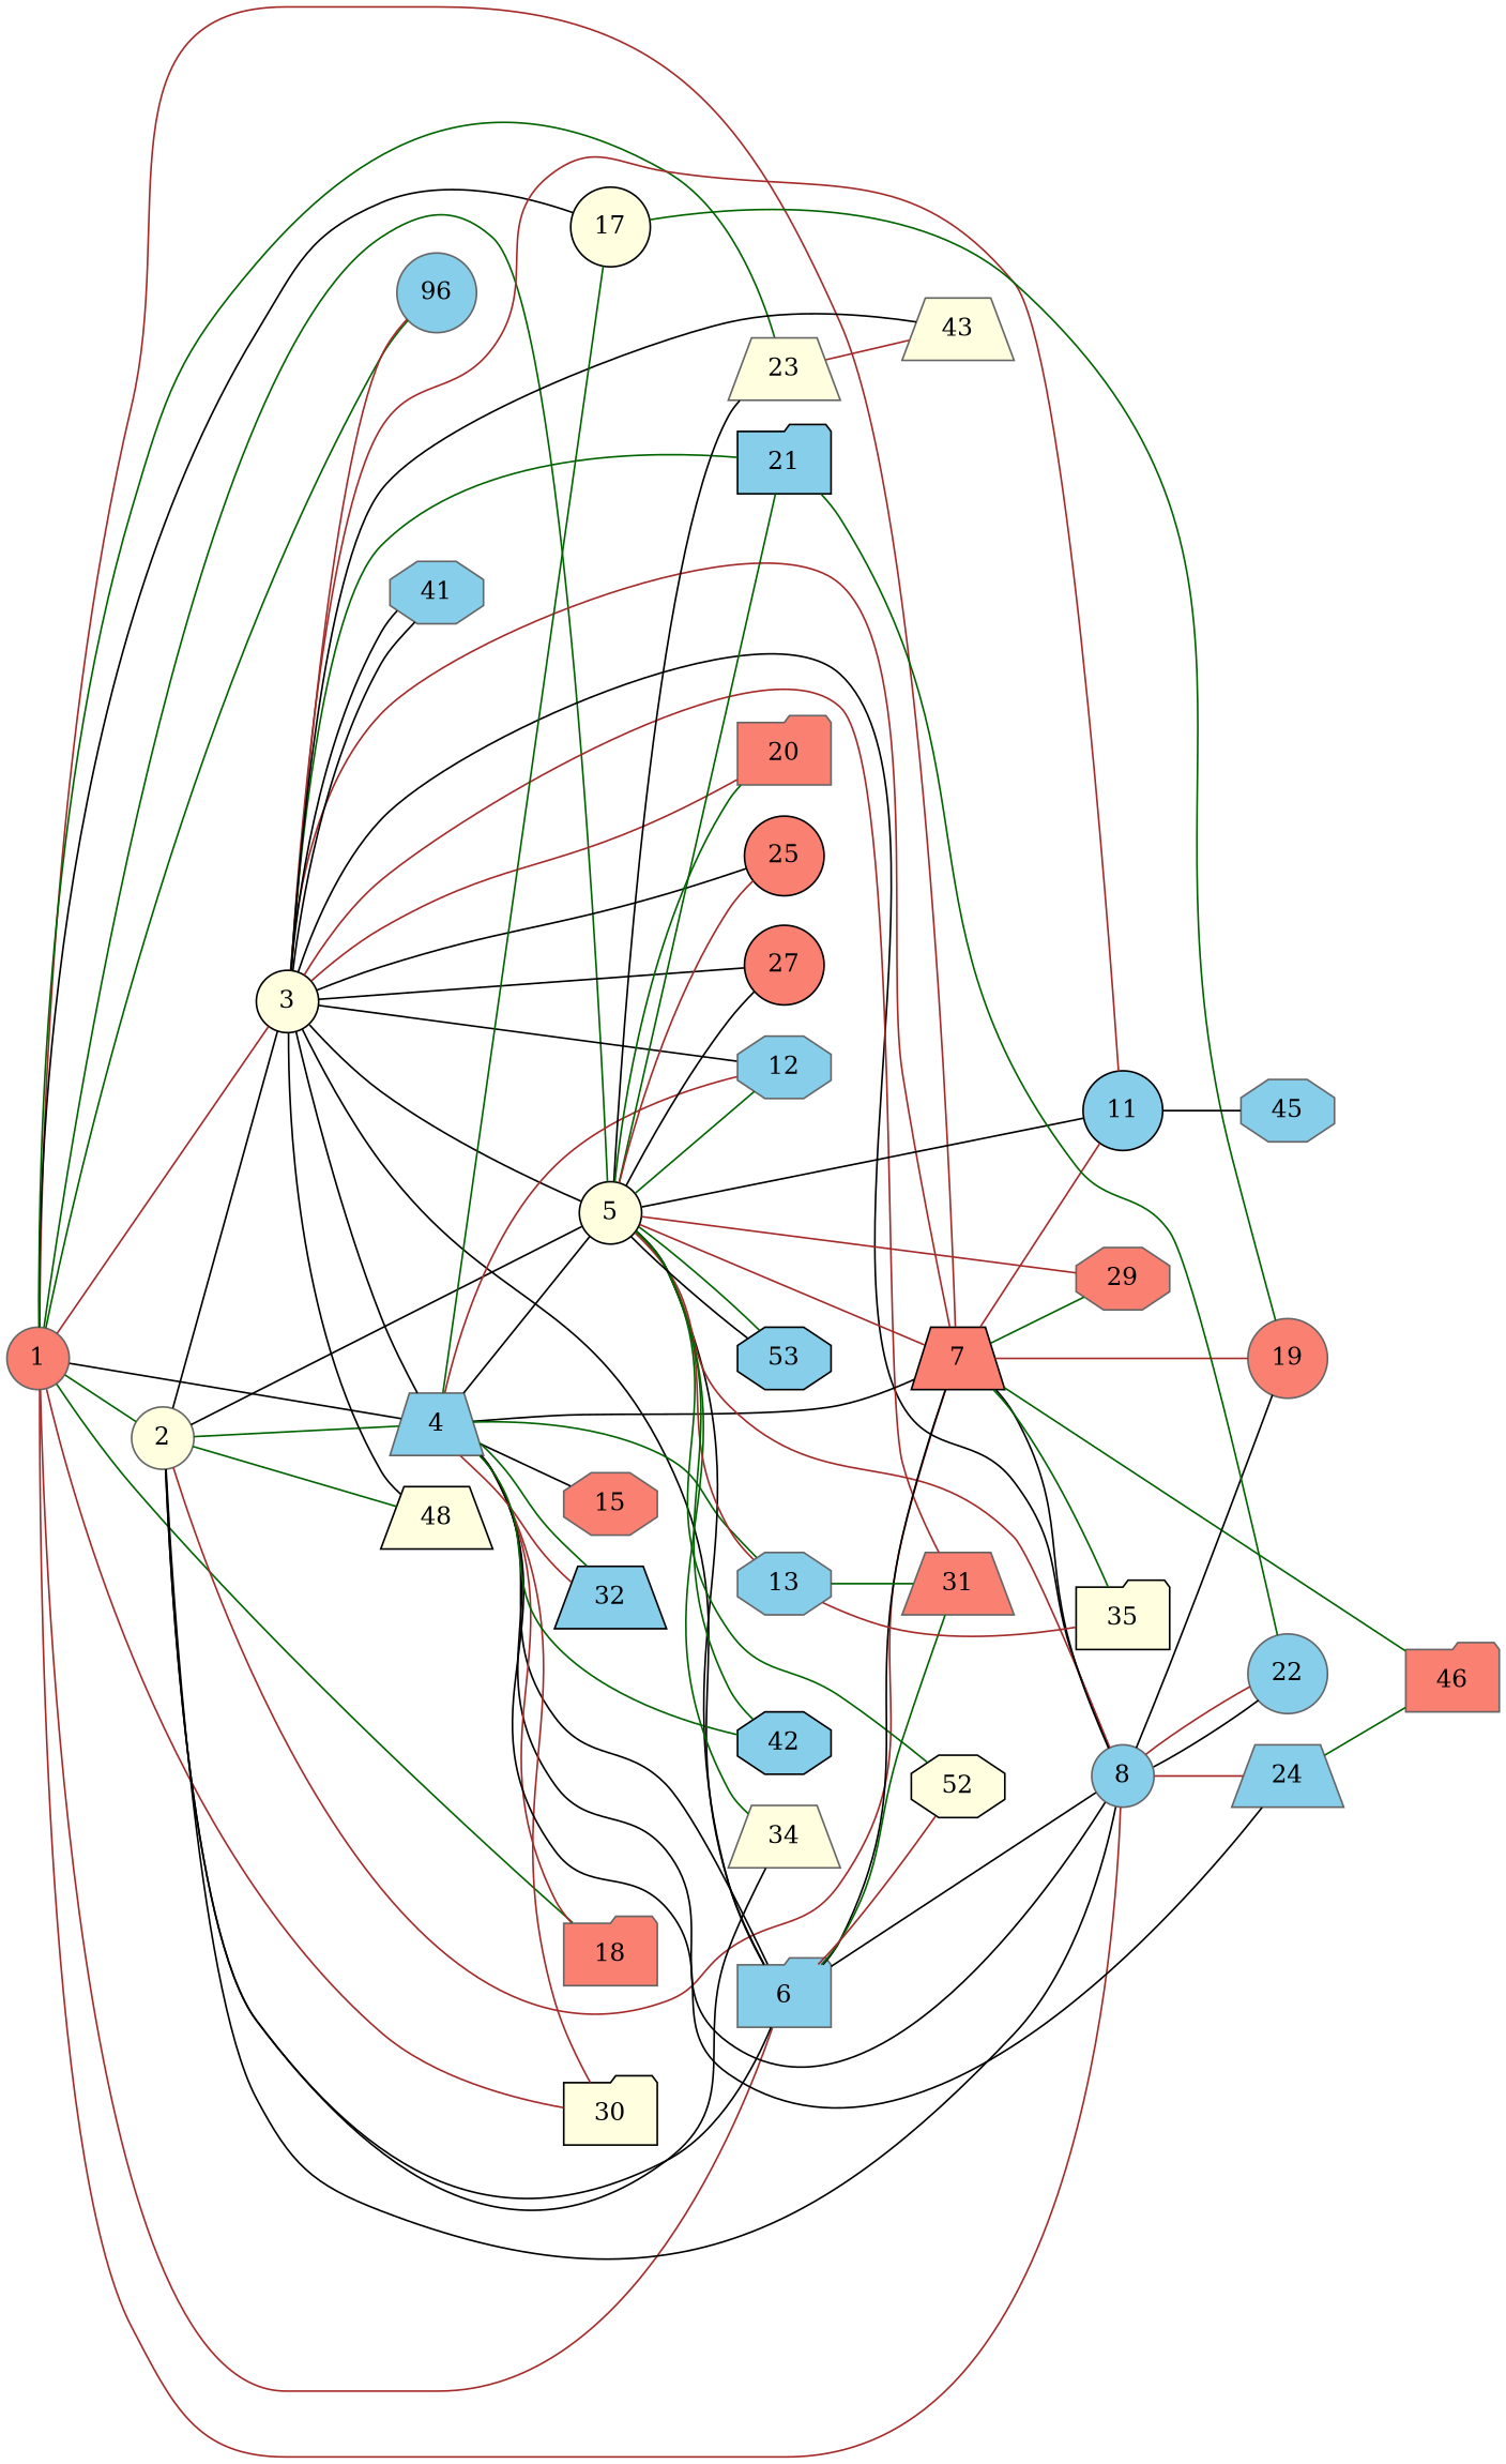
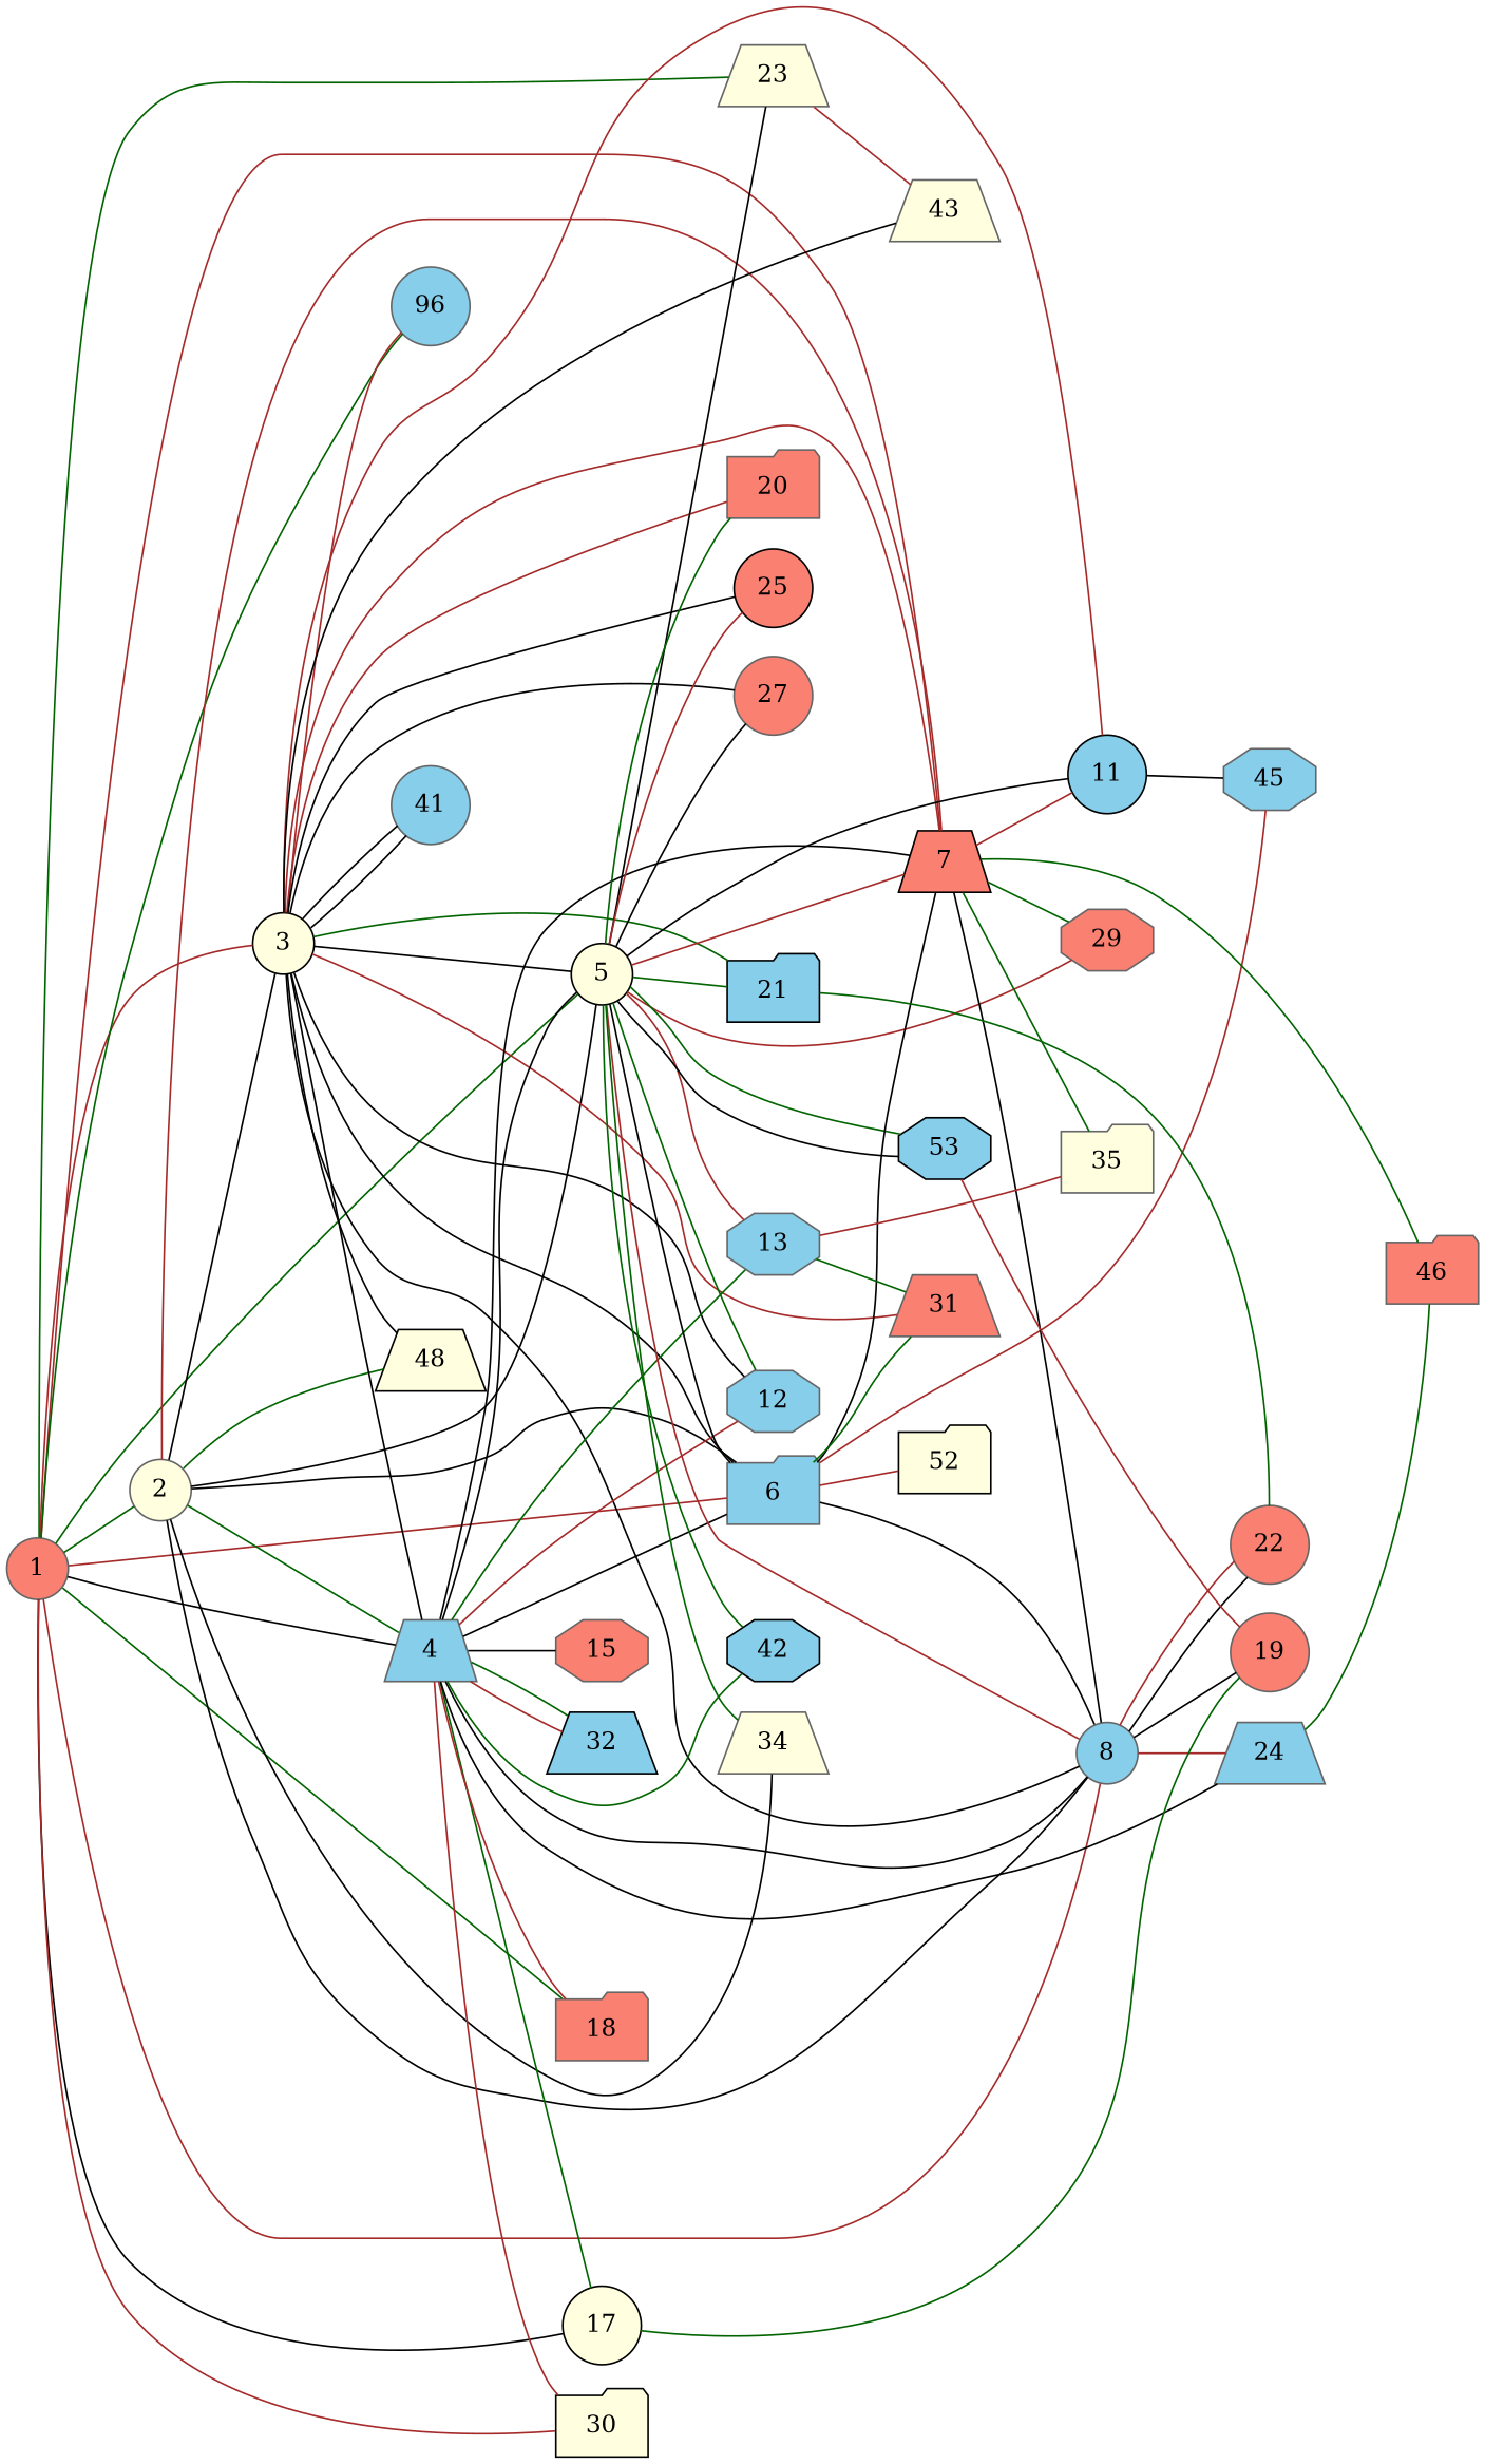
  graph {
    rankdir=LR
    node [color=gray40 fillcolor=skyblue shape=circle style=filled]
    edge [color=black]
    1 [fillcolor=salmon super="+9"]
    2 [fillcolor=lightyellow super="+14"]
    3 [color=black fillcolor=lightyellow super="+47"]
    4 [shape=trapezium super="+10"]
    5 [color=black fillcolor=lightyellow super="+38"]
    6 [shape=folder super="+16"]
    7 [color=black fillcolor=salmon shape=trapezium super="+39"]
    8
    17 [color=black fillcolor=lightyellow super="+36"]
    18 [fillcolor=salmon shape=folder]
    23 [fillcolor=lightyellow shape=trapezium super="+44"]
    n12 [label=96]
    30 [color=black fillcolor=lightyellow shape=folder]
    34 [fillcolor=lightyellow shape=trapezium]
    48 [color=black fillcolor=lightyellow shape=trapezium]
    11 [color=black super="+37"]
    12 [shape=octagon super="+49"]
    20 [fillcolor=salmon shape=folder]
    21 [color=black shape=folder]
    25 [color=black fillcolor=salmon super="+40"]
-   27 [color=black fillcolor=salmon]
+   27 [fillcolor=salmon]
    31 [fillcolor=salmon shape=trapezium super="+50"]
-   41 [shape=octagon]
+   41
    43 [fillcolor=lightyellow shape=trapezium]
    13 [shape=octagon super="+28"]
    15 [fillcolor=salmon shape=octagon]
    24 [shape=trapezium super="+54"]
    32 [color=black shape=trapezium]
    42 [color=black shape=octagon]
    29 [fillcolor=salmon shape=octagon]
-   52 [color=black fillcolor=lightyellow shape=octagon]
+   52 [color=black fillcolor=lightyellow shape=folder]
    53 [color=black shape=octagon]
    45 [shape=octagon]
    19 [fillcolor=salmon super="+51"]
-   35 [color=black fillcolor=lightyellow shape=folder]
+   35 [fillcolor=lightyellow shape=folder]
    46 [fillcolor=salmon shape=folder]
-   22 [super="+33"]
+   22 [fillcolor=salmon super="+33"]
    1 -- 2 [color=darkgreen weight=2]
    1 -- 3 [color=brown weight=2]
    1 -- 4 [weight=4]
    1 -- 5 [color=darkgreen weight=2]
    1 -- 6 [color=brown weight=2]
    1 -- 7 [color=brown weight=2]
    1 -- 8 [color=brown weight=2]
    1 -- 17
    1 -- 18 [color=darkgreen]
    1 -- 23 [color=darkgreen]
    1 -- n12 [color=darkgreen]
    1 -- 30 [color=brown]
    2 -- 3 [weight=3]
    2 -- 4 [color=darkgreen weight=2]
    2 -- 5
    2 -- 6
    2 -- 7 [color=brown]
    2 -- 8
    2 -- 34
    2 -- 48 [color=darkgreen]
    3 -- 4 [weight=2]
    3 -- 5
    3 -- 6
    3 -- 7 [color=brown]
    3 -- 8
    3 -- n12 [color=brown]
    3 -- 48
    3 -- 11 [color=brown]
    3 -- 12
    3 -- 20 [color=brown]
    3 -- 21 [color=darkgreen]
    3 -- 25
    3 -- 27
    3 -- 31 [color=brown]
    3 -- 41
    3 -- 41
    3 -- 43
    4 -- 5 [weight=2]
    4 -- 6 [weight=2]
    4 -- 7 [weight=3]
    4 -- 8 [weight=2]
    4 -- 17 [color=darkgreen]
    4 -- 18 [color=brown]
    4 -- 30 [color=brown]
    4 -- 12 [color=brown]
    4 -- 13 [color=darkgreen weight=2]
    4 -- 15 [weight=2]
    4 -- 24
    4 -- 32 [color=brown]
    4 -- 32 [color=darkgreen]
    4 -- 42 [color=darkgreen]
    5 -- 6
    5 -- 7 [color=brown]
    5 -- 8 [color=brown weight=2]
    5 -- 23
    5 -- 34 [color=darkgreen]
    5 -- 11
    5 -- 12 [color=darkgreen]
    5 -- 20 [color=darkgreen]
    5 -- 21 [color=darkgreen]
    5 -- 25 [color=brown weight=2]
    5 -- 27
    5 -- 13 [color=brown]
    5 -- 42 [color=darkgreen]
    5 -- 29 [color=brown]
-   5 -- 52 [color=darkgreen]
    5 -- 53
    5 -- 53 [color=darkgreen]
    6 -- 7 [weight=2]
    6 -- 8
    6 -- 31 [color=darkgreen]
    6 -- 52 [color=brown]
+   6 -- 45 [color=brown]
    7 -- 8
    7 -- 11 [color=brown]
    7 -- 29 [color=darkgreen]
-   7 -- 19 [color=brown weight=2]
+   53 -- 19 [color=brown weight=2]
    7 -- 35 [color=darkgreen]
    7 -- 46 [color=darkgreen]
    8 -- 24 [color=brown weight=2]
    8 -- 19
    8 -- 22
    8 -- 22 [color=brown]
    17 -- 19 [color=darkgreen]
    23 -- 43 [color=brown]
    11 -- 45
    21 -- 22 [color=darkgreen]
    13 -- 31 [color=darkgreen]
    13 -- 35 [color=brown]
    24 -- 46 [color=darkgreen]
  }
